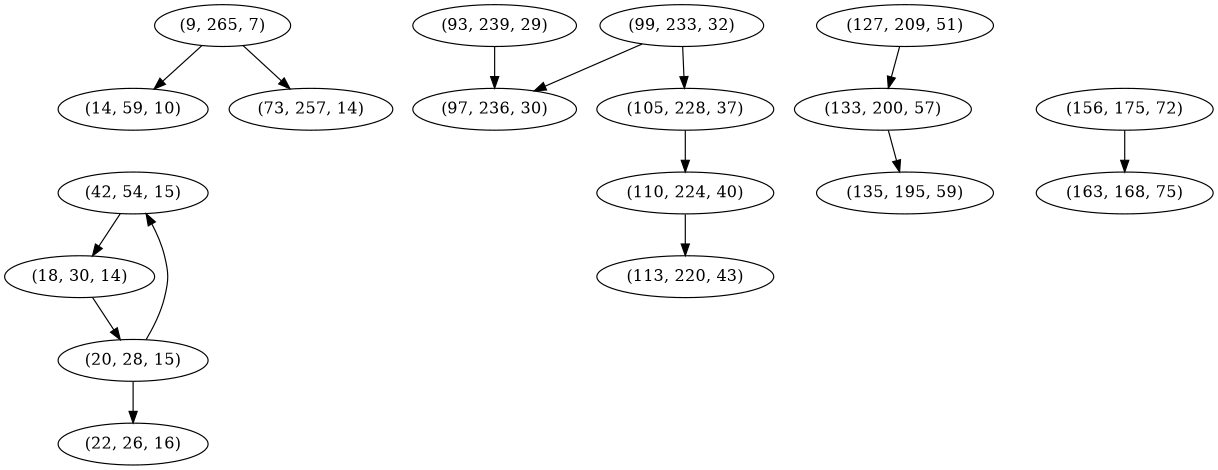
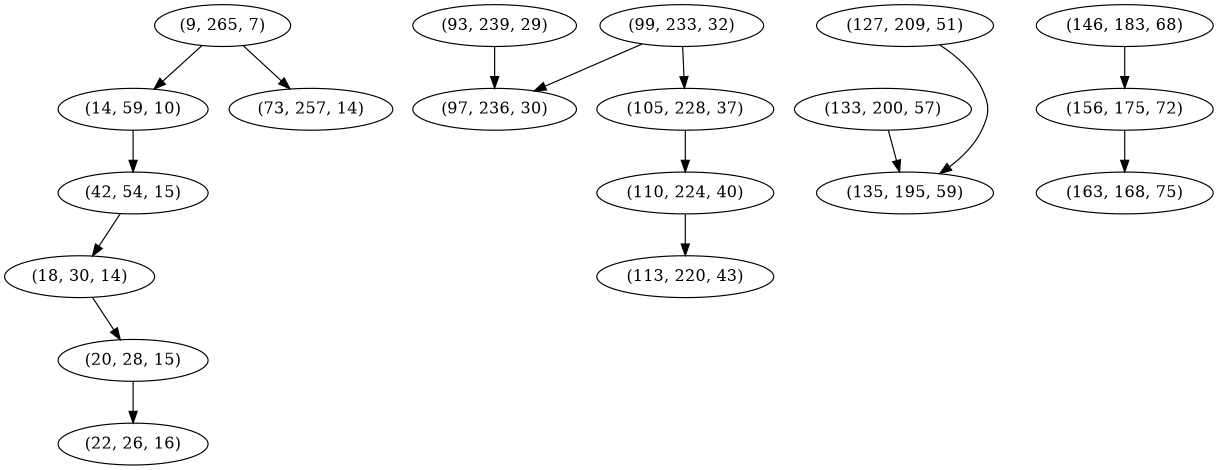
  digraph {
    "(9, 265, 7)"
    "(14, 59, 10)"
    "(73, 257, 14)"
    "(42, 54, 15)"
    "(18, 30, 14)"
    "(20, 28, 15)"
    "(22, 26, 16)"
    "(93, 239, 29)"
    "(97, 236, 30)"
    "(99, 233, 32)"
    "(105, 228, 37)"
    "(110, 224, 40)"
    "(113, 220, 43)"
    "(127, 209, 51)"
    "(133, 200, 57)"
    "(135, 195, 59)"
+   "(146, 183, 68)"
    "(156, 175, 72)"
    "(163, 168, 75)"
    "(9, 265, 7)" -> "(14, 59, 10)"
    "(9, 265, 7)" -> "(73, 257, 14)"
-   "(20, 28, 15)" -> "(42, 54, 15)"
+   "(14, 59, 10)" -> "(42, 54, 15)"
    "(42, 54, 15)" -> "(18, 30, 14)"
    "(18, 30, 14)" -> "(20, 28, 15)"
    "(20, 28, 15)" -> "(22, 26, 16)"
    "(93, 239, 29)" -> "(97, 236, 30)"
    "(99, 233, 32)" -> "(97, 236, 30)"
    "(99, 233, 32)" -> "(105, 228, 37)"
    "(105, 228, 37)" -> "(110, 224, 40)"
    "(110, 224, 40)" -> "(113, 220, 43)"
-   "(127, 209, 51)" -> "(133, 200, 57)"
+   "(127, 209, 51)" -> "(135, 195, 59)"
    "(133, 200, 57)" -> "(135, 195, 59)"
+   "(146, 183, 68)" -> "(156, 175, 72)"
    "(156, 175, 72)" -> "(163, 168, 75)"
  }
